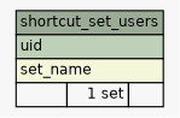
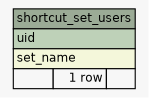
  digraph {
    bgcolor="#f7f7f7"
    fontname=Helvetica
    fontsize=11
    nodesep=0.18
    rankdir=RL
    ranksep=0.46
-   n1 [fontname=Helvetica fontsize=11 label=<     <TABLE BORDER="0" CELLBORDER="1" CELLSPACING="0" BGCOLOR="#ffffff">       <TR><TD COLSPAN="3" BGCOLOR="#9bab96" ALIGN="CENTER">shortcut_set_users</TD></TR>       <TR><TD PORT="uid" COLSPAN="3" BGCOLOR="#bed1b8" ALIGN="LEFT">uid</TD></TR>       <TR><TD PORT="set_name" COLSPAN="3" BGCOLOR="#f4f7da" ALIGN="LEFT">set_name</TD></TR>       <TR><TD ALIGN="LEFT" BGCOLOR="#f7f7f7">  </TD><TD ALIGN="RIGHT" BGCOLOR="#f7f7f7">1 set</TD><TD ALIGN="RIGHT" BGCOLOR="#f7f7f7">  </TD></TR>     </TABLE>> shape=plaintext]
+   n1 [fontname=Helvetica fontsize=11 label=<     <TABLE BORDER="0" CELLBORDER="1" CELLSPACING="0" BGCOLOR="#ffffff">       <TR><TD COLSPAN="3" BGCOLOR="#9bab96" ALIGN="CENTER">shortcut_set_users</TD></TR>       <TR><TD PORT="uid" COLSPAN="3" BGCOLOR="#bed1b8" ALIGN="LEFT">uid</TD></TR>       <TR><TD PORT="set_name" COLSPAN="3" BGCOLOR="#f4f7da" ALIGN="LEFT">set_name</TD></TR>       <TR><TD ALIGN="LEFT" BGCOLOR="#f7f7f7">  </TD><TD ALIGN="RIGHT" BGCOLOR="#f7f7f7">1 row</TD><TD ALIGN="RIGHT" BGCOLOR="#f7f7f7">  </TD></TR>     </TABLE>> shape=plaintext]
  }
